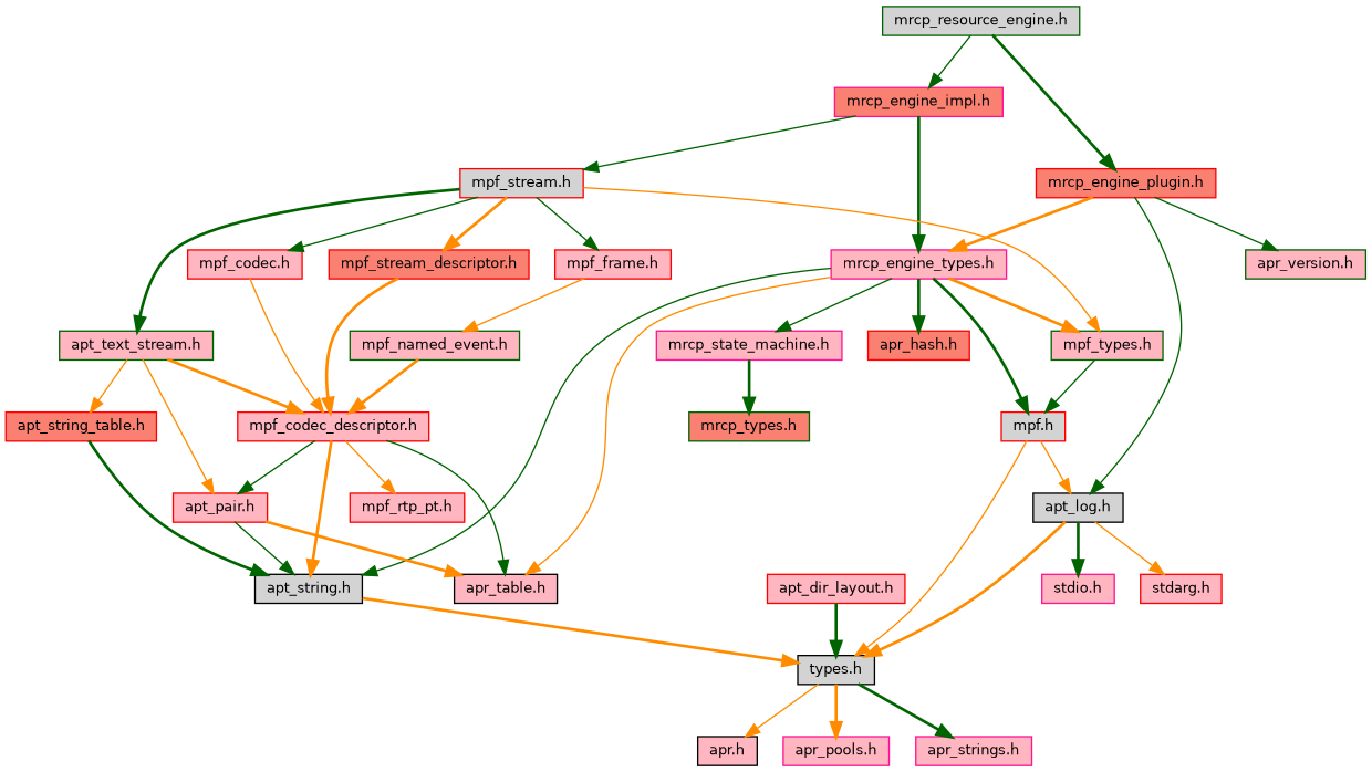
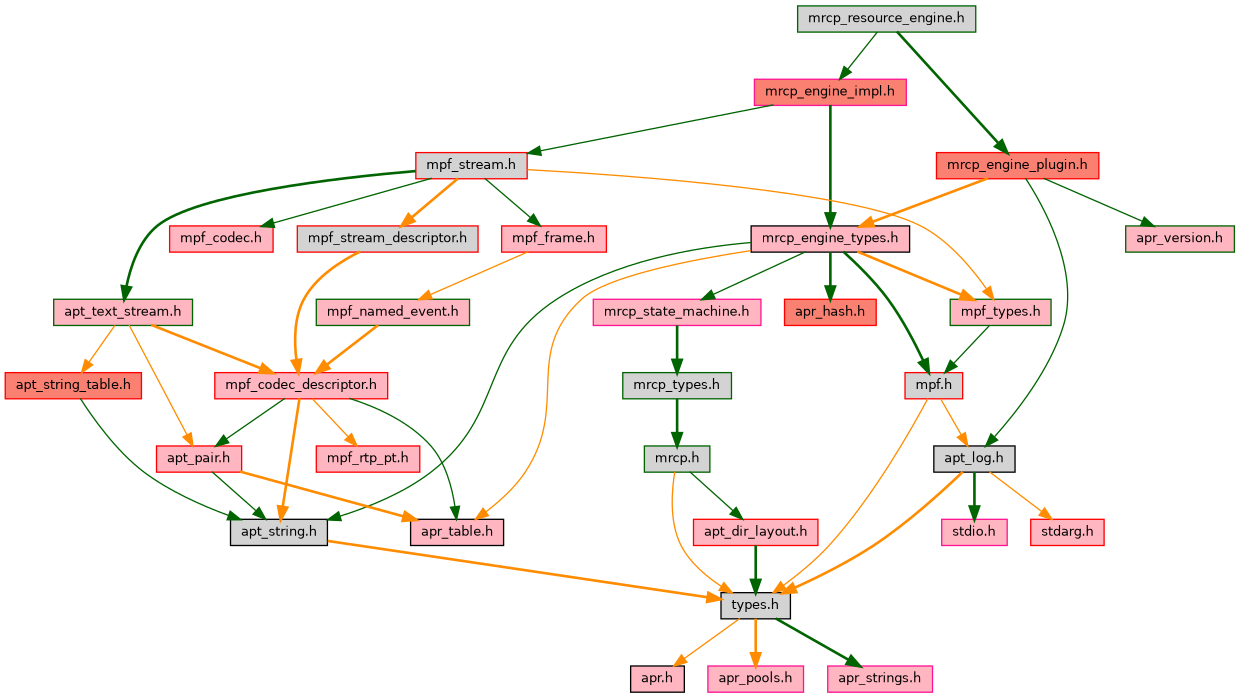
  digraph {
    node [color=red fillcolor=lightpink fontname=Helvetica fontsize=10 shape=record style=filled]
    edge [color=darkgreen fontname=Helvetica fontsize=10 labelfontname=Helvetica labelfontsize=10 style=solid]
    n1 [color=darkgreen fillcolor=lightgrey fontcolor=black height=0.2 label="mrcp_resource_engine.h" width=0.4]
    n2 [fillcolor=salmon height=0.2 label="mrcp_engine_plugin.h" width=0.4]
    n3 [color=deeppink fillcolor=salmon height=0.2 label="mrcp_engine_impl.h" width=0.4]
    n4 [color=darkgreen height=0.2 label="apr_version.h" width=0.4]
    n5 [color=black fillcolor=lightgrey height=0.2 label="apt_log.h" width=0.4]
-   n6 [color=deeppink height=0.2 label="mrcp_engine_types.h" width=0.4]
+   n6 [color=black height=0.2 label="mrcp_engine_types.h" width=0.4]
    n7 [fillcolor=lightgrey height=0.2 label="mpf_stream.h" width=0.4]
    n8 [color=deeppink height=0.2 label="stdio.h" width=0.4]
    n9 [height=0.2 label="stdarg.h" width=0.4]
    n10 [color=black fillcolor=lightgrey height=0.2 label="types.h" width=0.4]
    n11 [color=black height=0.2 label="apr_table.h" width=0.4]
    n12 [fillcolor=salmon height=0.2 label="apr_hash.h" width=0.4]
    n13 [color=deeppink height=0.2 label="mrcp_state_machine.h" width=0.4]
    n14 [color=darkgreen height=0.2 label="mpf_types.h" width=0.4]
    n15 [color=black fillcolor=lightgrey height=0.2 label="apt_string.h" width=0.4]
    n16 [fillcolor=lightgrey height=0.2 label="mpf.h" width=0.4]
    n17 [color=black height=0.2 label="apr.h" width=0.4]
    n18 [color=deeppink height=0.2 label="apr_pools.h" width=0.4]
    n19 [color=deeppink height=0.2 label="apr_strings.h" width=0.4]
-   n20 [color=darkgreen fillcolor=salmon height=0.2 label="mrcp_types.h" width=0.4]
+   n20 [color=darkgreen fillcolor=lightgrey height=0.2 label="mrcp_types.h" width=0.4]
+   n21 [color=darkgreen fillcolor=lightgrey height=0.2 label="mrcp.h" width=0.4]
    n22 [height=0.2 label="apt_dir_layout.h" width=0.4]
    n23 [height=0.2 label="mpf_frame.h" width=0.4]
-   n24 [fillcolor=salmon height=0.2 label="mpf_stream_descriptor.h" width=0.4]
+   n24 [fillcolor=lightgrey height=0.2 label="mpf_stream_descriptor.h" width=0.4]
    n25 [height=0.2 label="mpf_codec.h" width=0.4]
    n26 [color=darkgreen height=0.2 label="apt_text_stream.h" width=0.4]
    n27 [color=darkgreen height=0.2 label="mpf_named_event.h" width=0.4]
    n28 [height=0.2 label="mpf_codec_descriptor.h" width=0.4]
    n29 [height=0.2 label="apt_pair.h" width=0.4]
    n30 [fillcolor=salmon height=0.2 label="apt_string_table.h" width=0.4]
    n31 [height=0.2 label="mpf_rtp_pt.h" width=0.4]
    n1 -> n2 [style=bold]
    n1 -> n3
    n2 -> n4
    n2 -> n5
    n2 -> n6 [color=darkorange style=bold]
    n3 -> n6 [style=bold]
    n3 -> n7
    n5 -> n8 [style=bold]
    n5 -> n9 [color=darkorange]
    n5 -> n10 [color=darkorange style=bold]
    n6 -> n11 [color=darkorange]
    n6 -> n12 [style=bold]
    n6 -> n13
    n6 -> n14 [color=darkorange style=bold]
    n6 -> n15
    n6 -> n16 [style=bold]
    n7 -> n14 [color=darkorange]
    n7 -> n23
    n7 -> n24 [color=darkorange style=bold]
    n7 -> n25
    n7 -> n26 [style=bold]
    n10 -> n17 [color=darkorange]
    n10 -> n18 [color=darkorange style=bold]
    n10 -> n19 [style=bold]
    n13 -> n20 [style=bold]
    n14 -> n16
    n15 -> n10 [color=darkorange style=bold]
    n16 -> n5 [color=darkorange]
    n16 -> n10 [color=darkorange]
+   n20 -> n21 [style=bold]
+   n21 -> n10 [color=darkorange]
+   n21 -> n22
    n22 -> n10 [style=bold]
    n23 -> n27 [color=darkorange]
    n24 -> n28 [color=darkorange style=bold]
-   n25 -> n28 [color=darkorange]
    n26 -> n28 [color=darkorange style=bold]
    n26 -> n29 [color=darkorange]
    n26 -> n30 [color=darkorange]
    n27 -> n28 [color=darkorange style=bold]
    n28 -> n11
    n28 -> n15 [color=darkorange style=bold]
    n28 -> n29
    n28 -> n31 [color=darkorange]
    n29 -> n11 [color=darkorange style=bold]
    n29 -> n15
-   n30 -> n15 [style=bold]
+   n30 -> n15
  }
